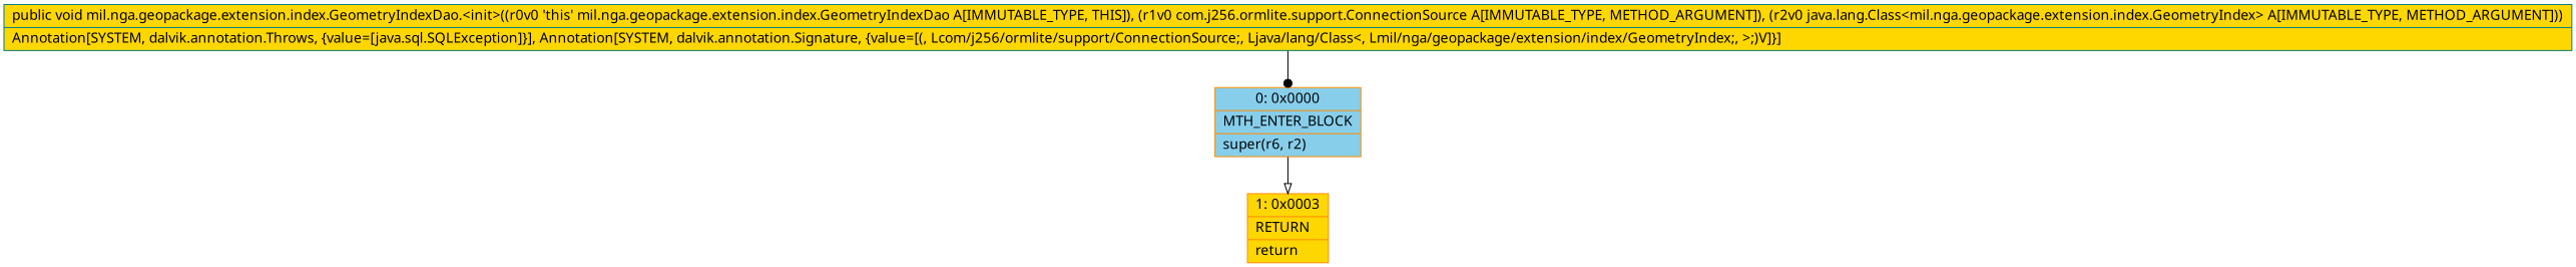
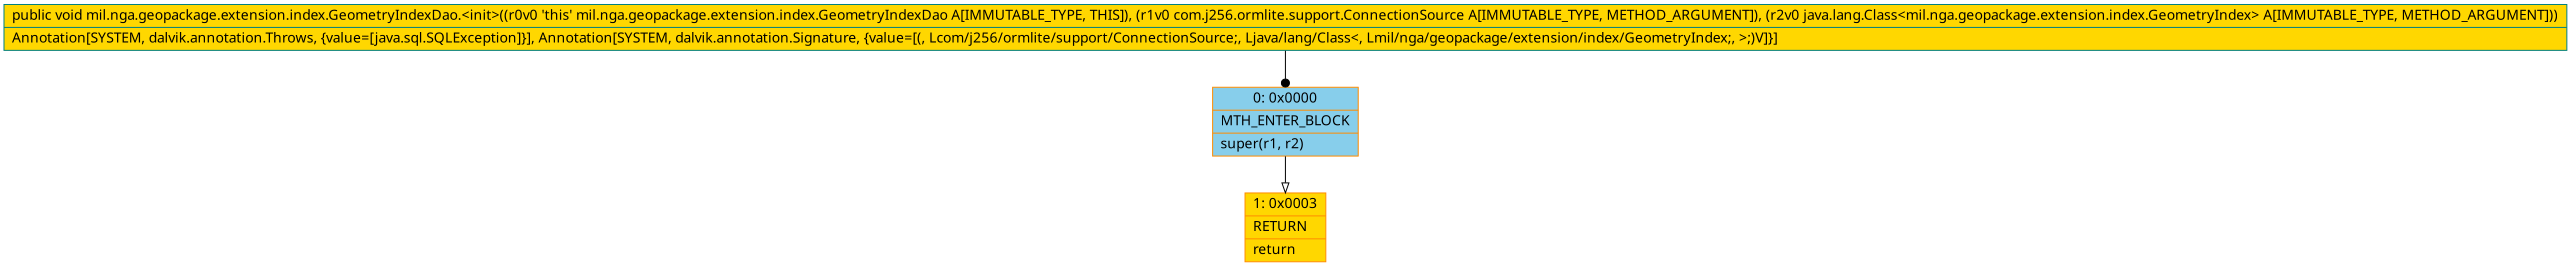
  digraph {
    fontname="Noto Sans"
    node [shape=record style=filled fillcolor=gold color=darkorange fontname="Noto Sans"]
    edge [fontname="Noto Sans"]
-   n1 [label="{0\:\ 0x0000|MTH_ENTER_BLOCK\l|super(r6, r2)\l}" fillcolor=skyblue]
+   n1 [label="{0\:\ 0x0000|MTH_ENTER_BLOCK\l|super(r1, r2)\l}" fillcolor=skyblue]
    n2 [label="{1\:\ 0x0003|RETURN\l|return\l}"]
    n3 [label="{public void mil.nga.geopackage.extension.index.GeometryIndexDao.\<init\>((r0v0 'this' mil.nga.geopackage.extension.index.GeometryIndexDao A[IMMUTABLE_TYPE, THIS]), (r1v0 com.j256.ormlite.support.ConnectionSource A[IMMUTABLE_TYPE, METHOD_ARGUMENT]), (r2v0 java.lang.Class\<mil.nga.geopackage.extension.index.GeometryIndex\> A[IMMUTABLE_TYPE, METHOD_ARGUMENT]))  | Annotation[SYSTEM, dalvik.annotation.Throws, \{value=[java.sql.SQLException]\}], Annotation[SYSTEM, dalvik.annotation.Signature, \{value=[(, Lcom\/j256\/ormlite\/support\/ConnectionSource;, Ljava\/lang\/Class\<, Lmil\/nga\/geopackage\/extension\/index\/GeometryIndex;, \>;)V]\}]\l}" color=teal]
    n1 -> n2 [arrowhead=onormal]
    n3 -> n1 [arrowhead=dot]
  }
